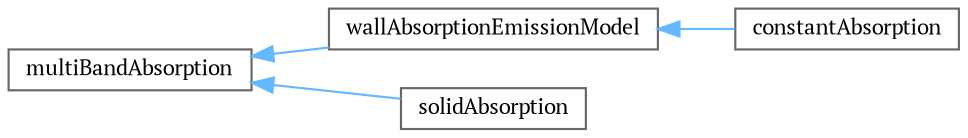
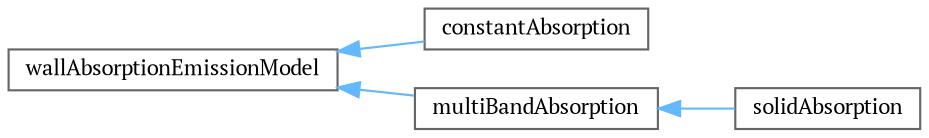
  digraph {
    fontname="PT Serif"
    rankdir=LR
    node [color=grey40 fillcolor=white fontname="PT Serif" fontsize=10 shape=box style=filled]
    edge [color=steelblue1 dir=back fontname="PT Serif" fontsize=10 labelfontname=Helvetica labelfontsize=10 style=solid]
    n1 [height=0.2 label=wallAbsorptionEmissionModel width=0.4]
    n2 [height=0.2 label=constantAbsorption width=0.4]
    n3 [height=0.2 label=multiBandAbsorption width=0.4]
    n4 [height=0.2 label=solidAbsorption width=0.4]
    n1 -> n2
-   n3 -> n1
+   n1 -> n3
    n3 -> n4
  }
